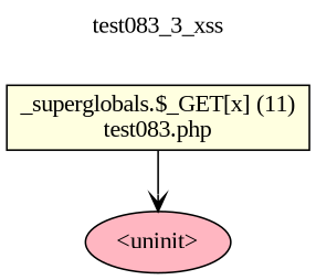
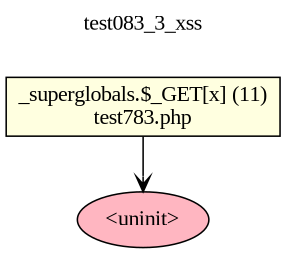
  digraph {
    label=test083_3_xss
    labelloc=t
    fontname="Liberation Serif"
    node [style=filled fontname="Liberation Serif"]
-   n1 [label="_superglobals.$_GET[x] (11)\ntest083.php" shape=box fillcolor=lightyellow]
+   n1 [label="_superglobals.$_GET[x] (11)\ntest783.php" shape=box fillcolor=lightyellow]
    n2 [label="<uninit>" shape=ellipse fillcolor=lightpink]
    n1 -> n2 [arrowhead=vee fontname="Liberation Serif"]
  }
